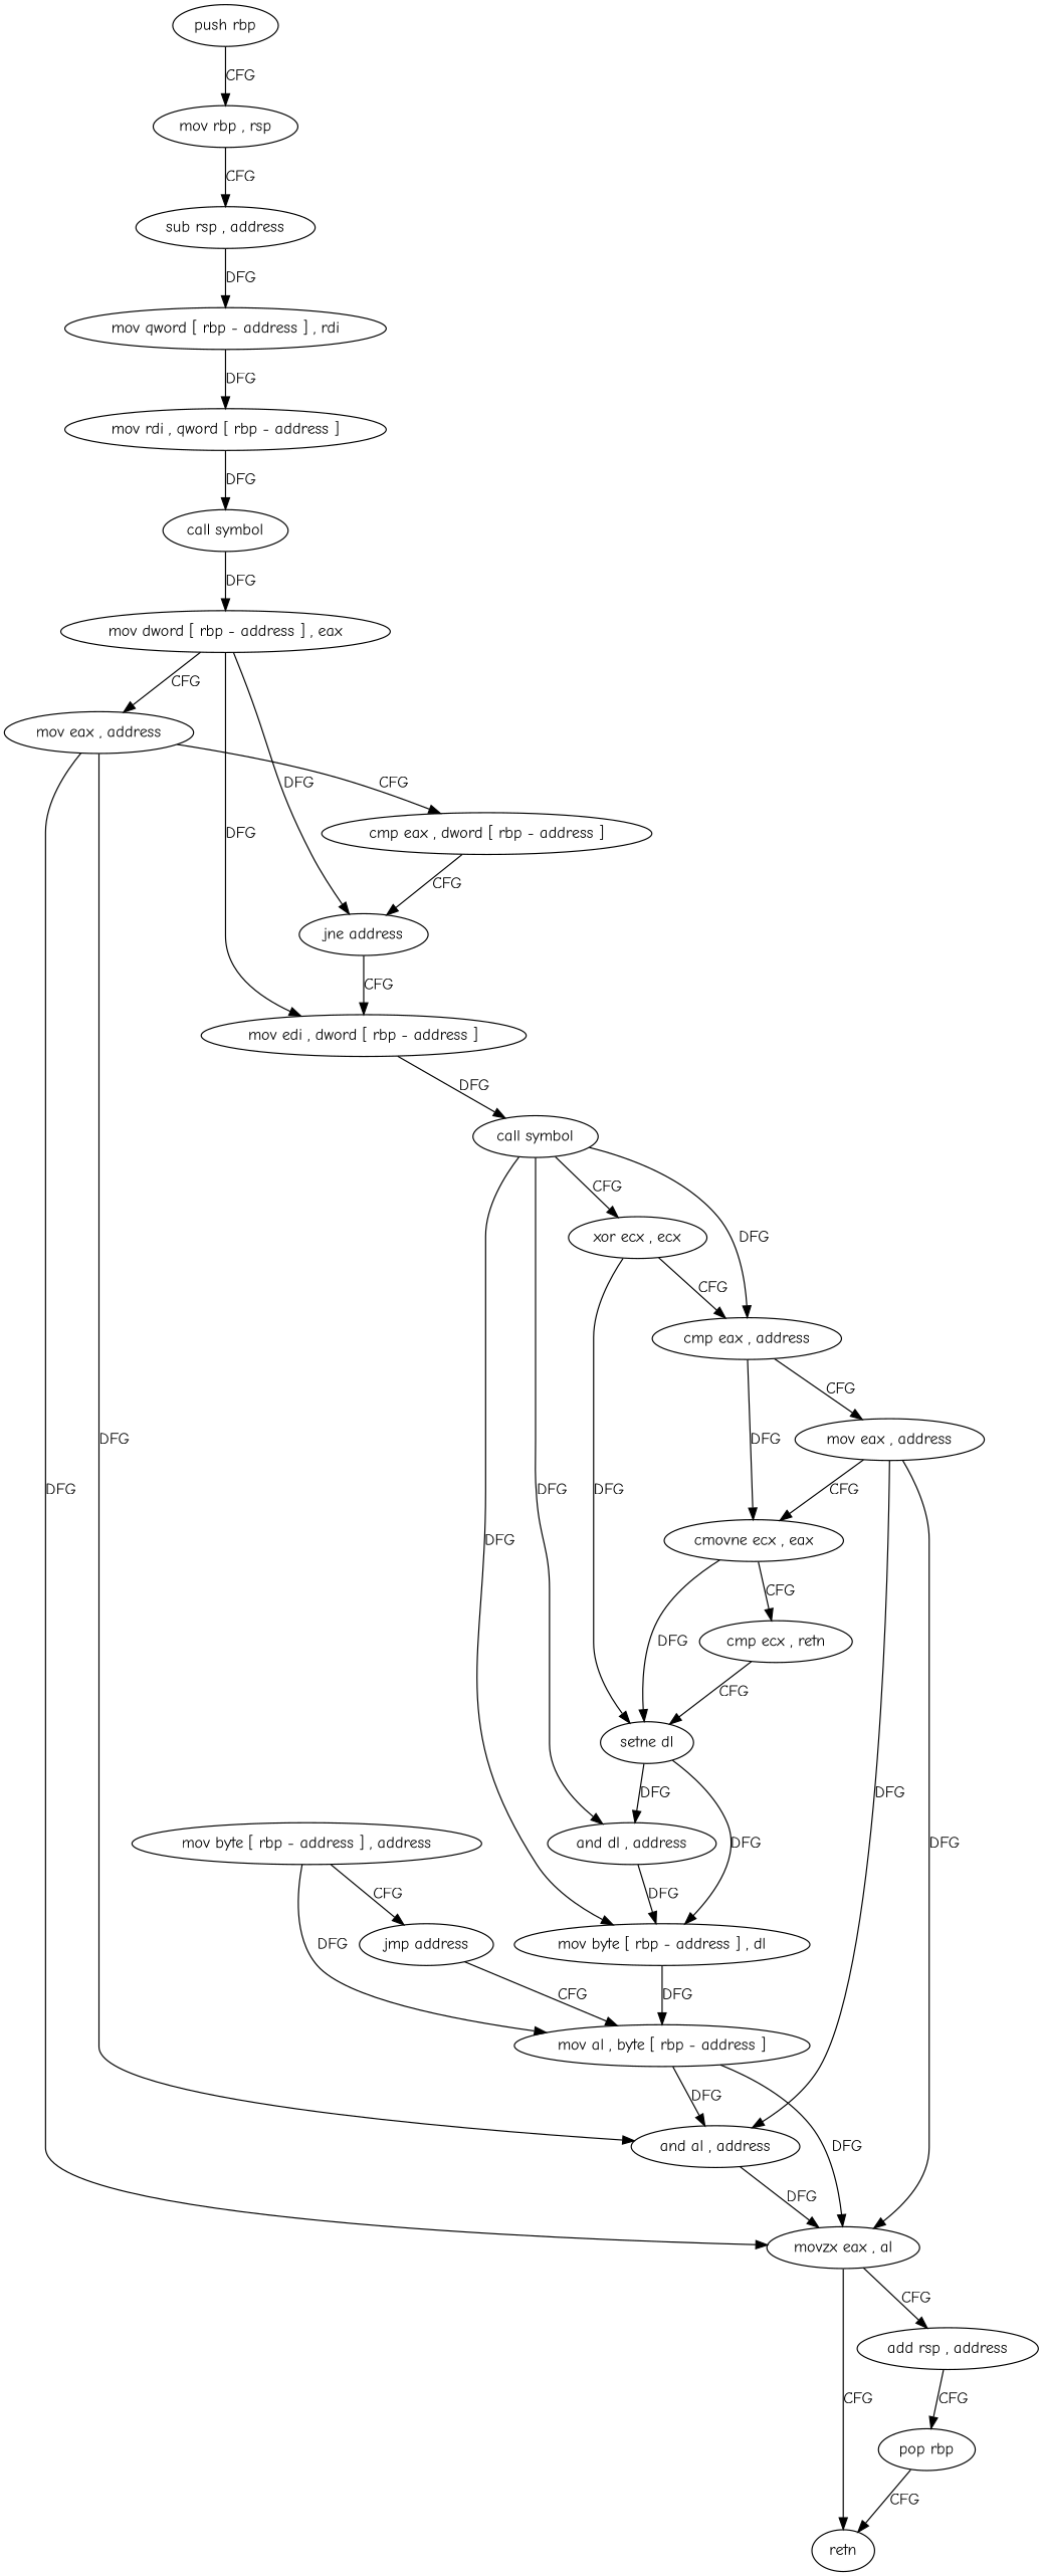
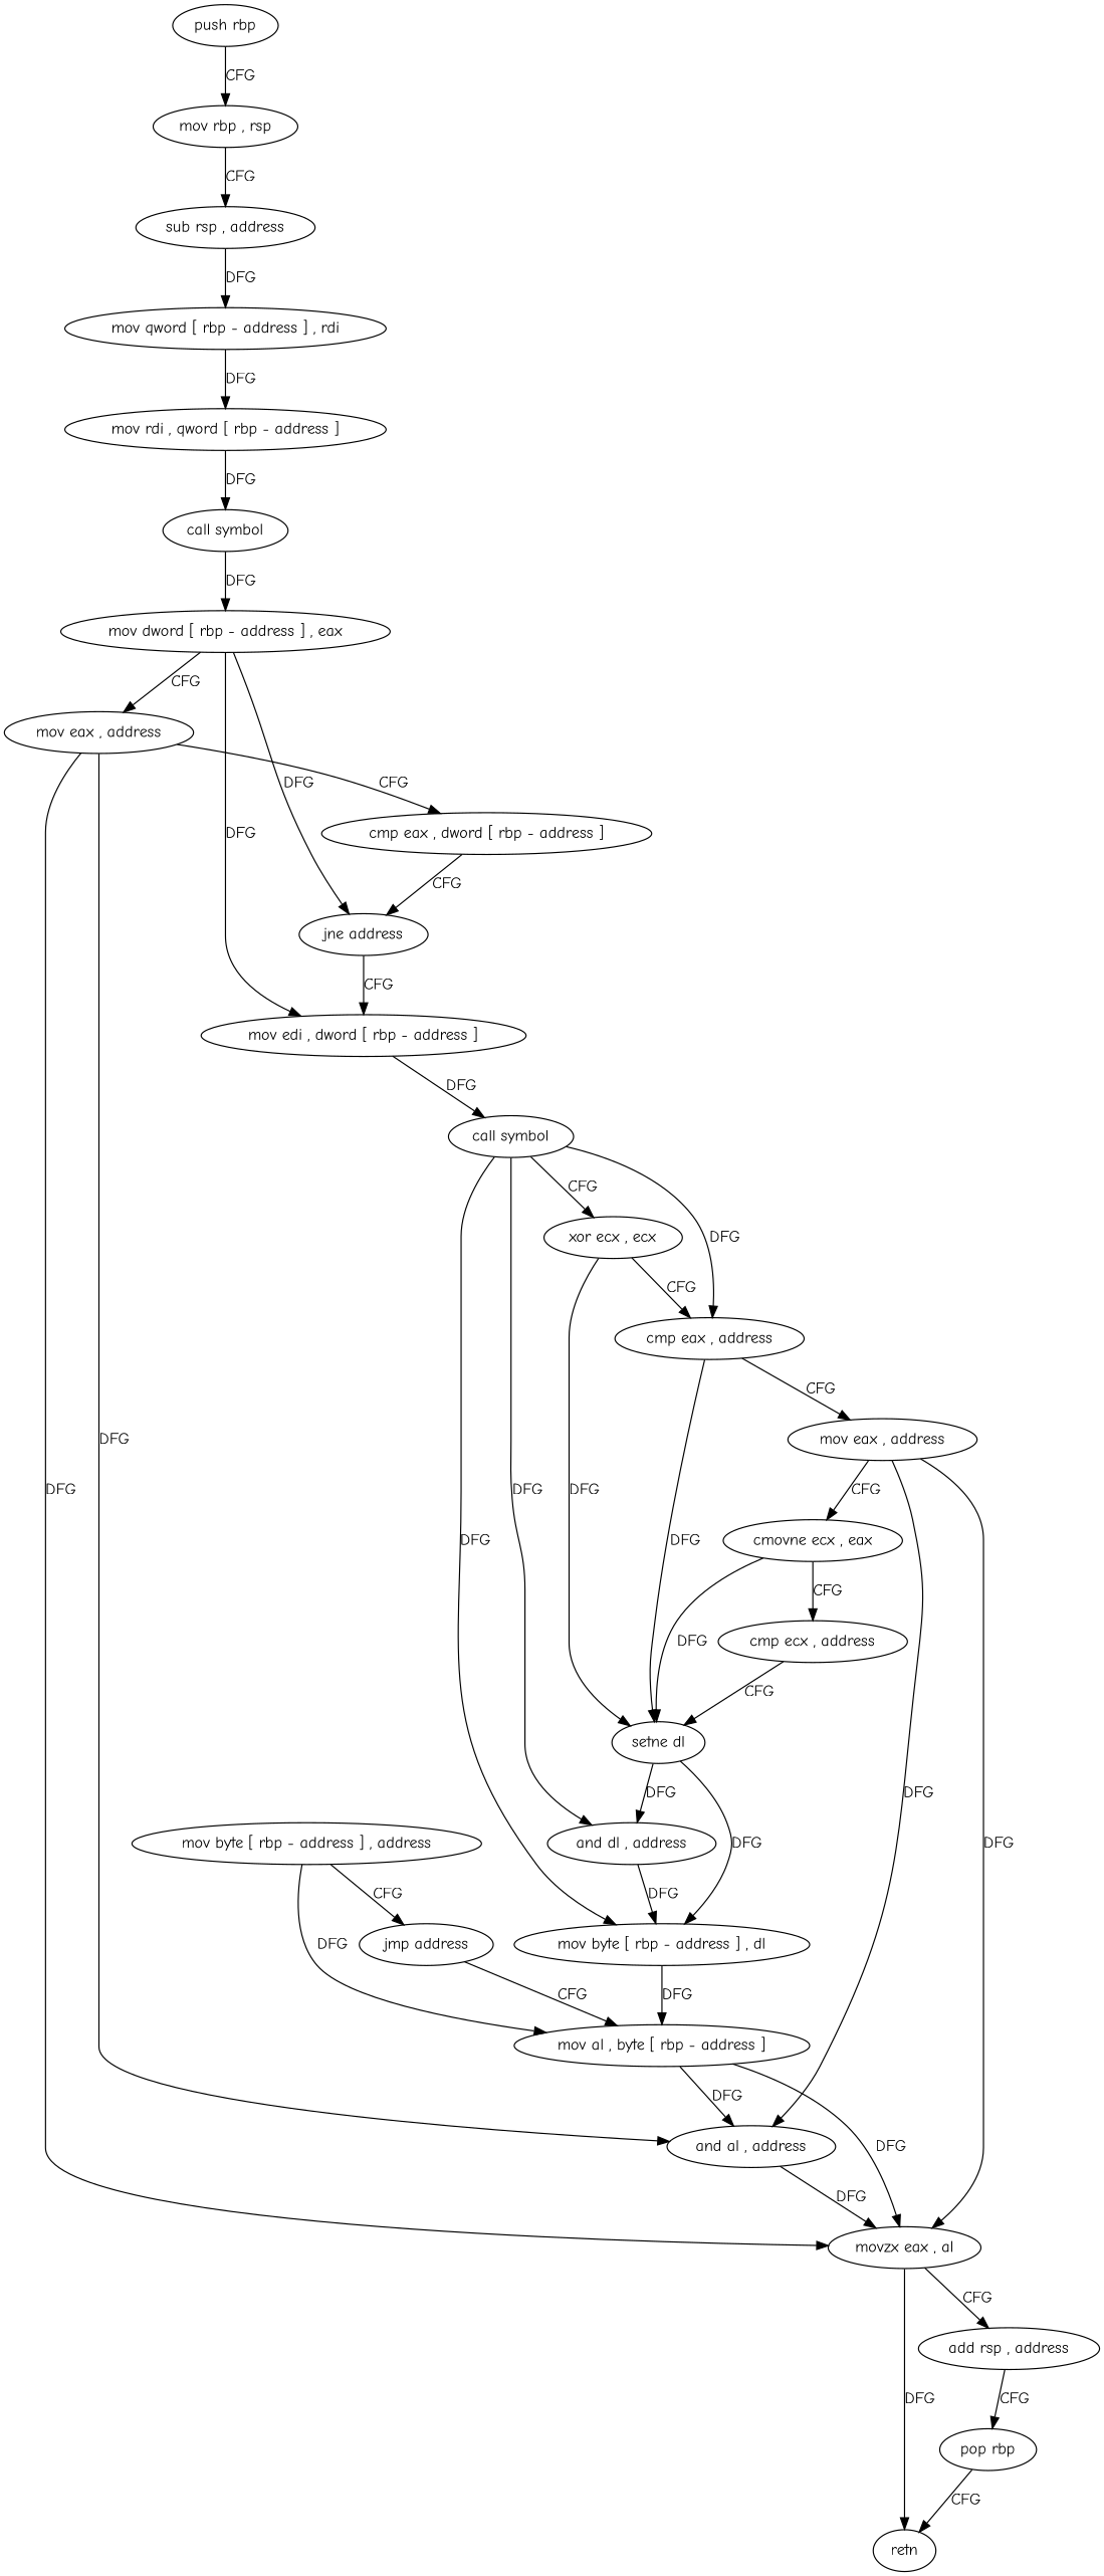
  digraph {
    fontname="Comic Neue"
    node [fontname="Comic Neue"]
    edge [fontname="Comic Neue"]
    n1 [label="push rbp"]
    n2 [label="mov rbp , rsp"]
    n3 [label="sub rsp , address"]
    n4 [label="mov qword [ rbp - address ] , rdi"]
    n5 [label="mov rdi , qword [ rbp - address ]"]
    n6 [label="call symbol"]
    n7 [label="mov dword [ rbp - address ] , eax"]
    n8 [label="mov eax , address"]
    n9 [label="jne address"]
    n10 [label="mov edi , dword [ rbp - address ]"]
    n11 [label="cmp eax , dword [ rbp - address ]"]
    n12 [label="and al , address"]
    n13 [label="movzx eax , al"]
    n14 [label="call symbol"]
    n15 [label="add rsp , address"]
    n16 [label=retn]
    n17 [label="mov byte [ rbp - address ] , address"]
    n18 [label="mov al , byte [ rbp - address ]"]
    n19 [label="jmp address"]
    n20 [label="xor ecx , ecx"]
    n21 [label="cmp eax , address"]
    n22 [label="and dl , address"]
    n23 [label="mov byte [ rbp - address ] , dl"]
    n24 [label="setne dl"]
    n25 [label="mov eax , address"]
    n26 [label="cmovne ecx , eax"]
-   n27 [label="cmp ecx , retn"]
+   n27 [label="cmp ecx , address"]
    n28 [label="pop rbp"]
    n1 -> n2 [label=CFG]
    n2 -> n3 [label=CFG]
    n3 -> n4 [label=DFG]
    n4 -> n5 [label=DFG]
    n5 -> n6 [label=DFG]
    n6 -> n7 [label=DFG]
    n7 -> n8 [label=CFG]
    n7 -> n9 [label=DFG]
    n7 -> n10 [label=DFG]
    n8 -> n11 [label=CFG]
    n8 -> n12 [label=DFG]
    n8 -> n13 [label=DFG]
    n9 -> n10 [label=CFG]
    n10 -> n14 [label=DFG]
    n11 -> n9 [label=CFG]
    n12 -> n13 [label=DFG]
    n13 -> n15 [label=CFG]
-   n13 -> n16 [label=CFG]
+   n13 -> n16 [label=DFG]
    n14 -> n20 [label=CFG]
    n14 -> n21 [label=DFG]
    n14 -> n22 [label=DFG]
    n14 -> n23 [label=DFG]
    n15 -> n28 [label=CFG]
    n17 -> n18 [label=DFG]
    n17 -> n19 [label=CFG]
    n18 -> n12 [label=DFG]
    n18 -> n13 [label=DFG]
    n19 -> n18 [label=CFG]
    n20 -> n21 [label=CFG]
    n20 -> n24 [label=DFG]
    n21 -> n25 [label=CFG]
-   n21 -> n26 [label=DFG]
+   n21 -> n24 [label=DFG]
    n22 -> n23 [label=DFG]
    n23 -> n18 [label=DFG]
    n24 -> n22 [label=DFG]
    n24 -> n23 [label=DFG]
    n25 -> n12 [label=DFG]
    n25 -> n13 [label=DFG]
    n25 -> n26 [label=CFG]
    n26 -> n24 [label=DFG]
    n26 -> n27 [label=CFG]
    n27 -> n24 [label=CFG]
    n28 -> n16 [label=CFG]
  }
